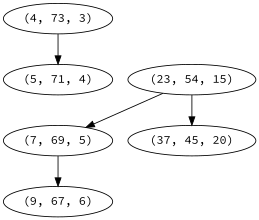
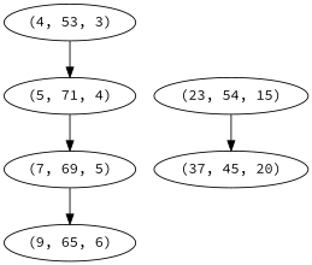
  digraph {
    fontname="Source Code Pro"
    node [fontname="Source Code Pro"]
    edge [fontname="Source Code Pro"]
-   "(4, 73, 3)"
+   "(4, 73, 3)" [label="(4, 53, 3)"]
    "(5, 71, 4)"
    "(7, 69, 5)"
-   "(9, 65, 6)" [label="(9, 67, 6)"]
+   "(9, 65, 6)"
    n5 [label="(37, 45, 20)"]
    "(23, 54, 15)"
    "(4, 73, 3)" -> "(5, 71, 4)"
-   "(23, 54, 15)" -> "(7, 69, 5)"
+   "(5, 71, 4)" -> "(7, 69, 5)"
    "(7, 69, 5)" -> "(9, 65, 6)"
    "(23, 54, 15)" -> n5
  }
